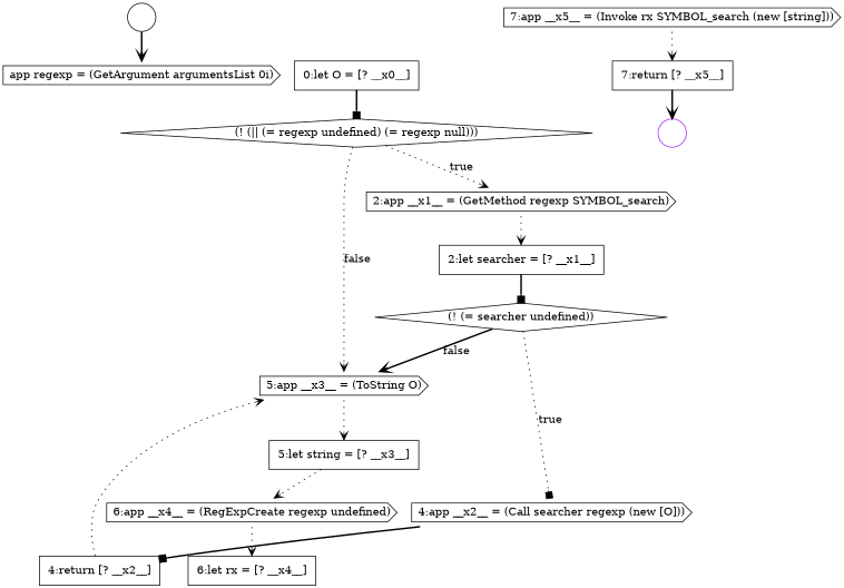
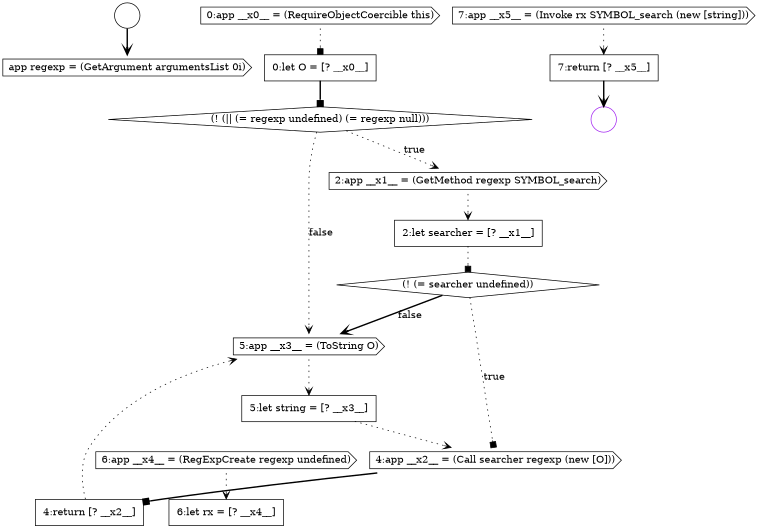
  digraph {
    node [color=black fillcolor=white shape=cds style=filled]
    edge [arrowhead=vee color=black style=dotted]
    n1 [label=<<font color="black">app regexp = (GetArgument argumentsList 0i)</font>>]
+   n2 [label=<<font color="black">0:app __x0__ = (RequireObjectCoercible this)</font>>]
    n3 [label=<<font color="black">     <table border="0" cellborder="1" cellspacing="0" cellpadding="10">       <tr><td align="left">0:let O = [? __x0__]</td></tr>     </table>   </font>> margin=0 shape=none]
    n4 [label=<<font color="black">6:app __x4__ = (RegExpCreate regexp undefined)</font>>]
    n5 [label=<<font color="black">     <table border="0" cellborder="1" cellspacing="0" cellpadding="10">       <tr><td align="left">6:let rx = [? __x4__]</td></tr>     </table>   </font>> margin=0 shape=none]
    n6 [label=<<font color="black">     <table border="0" cellborder="1" cellspacing="0" cellpadding="10">       <tr><td align="left">4:return [? __x2__]</td></tr>     </table>   </font>> margin=0 shape=none]
    n7 [label=<<font color="black">5:app __x3__ = (ToString O)</font>>]
    n8 [label=<<font color="black">     <table border="0" cellborder="1" cellspacing="0" cellpadding="10">       <tr><td align="left">5:let string = [? __x3__]</td></tr>     </table>   </font>> margin=0 shape=none]
    n9 [label=<<font color="black">(! (|| (= regexp undefined) (= regexp null)))</font>> shape=diamond]
    n10 [label=<<font color="black">2:app __x1__ = (GetMethod regexp SYMBOL_search)</font>>]
    n11 [label=<<font color="black">     <table border="0" cellborder="1" cellspacing="0" cellpadding="10">       <tr><td align="left">2:let searcher = [? __x1__]</td></tr>     </table>   </font>> margin=0 shape=none]
    n12 [label=<<font color="black">(! (= searcher undefined))</font>> shape=diamond]
    n13 [label=<<font color="black">4:app __x2__ = (Call searcher regexp (new [O]))</font>>]
    n14 [label=" " shape=circle]
    n15 [color=purple label=" " shape=circle]
    n16 [label=<<font color="black">     <table border="0" cellborder="1" cellspacing="0" cellpadding="10">       <tr><td align="left">7:return [? __x5__]</td></tr>     </table>   </font>> margin=0 shape=none]
    n17 [label=<<font color="black">7:app __x5__ = (Invoke rx SYMBOL_search (new [string]))</font>>]
+   n2 -> n3 [arrowhead=box]
    n3 -> n9 [arrowhead=box style=bold]
    n4 -> n5
    n6 -> n7
    n7 -> n8
-   n8 -> n4
+   n8 -> n13
    n9 -> n7 [label=<<font color="black">false</font>>]
    n9 -> n10 [label=<<font color="black">true</font>>]
    n10 -> n11
-   n11 -> n12 [arrowhead=box style=bold]
+   n11 -> n12 [arrowhead=box]
    n12 -> n7 [label=<<font color="black">false</font>> style=bold]
    n12 -> n13 [arrowhead=box label=<<font color="black">true</font>>]
    n13 -> n6 [arrowhead=box style=bold]
    n14 -> n1 [style=bold]
    n16 -> n15 [style=bold]
    n17 -> n16
  }
